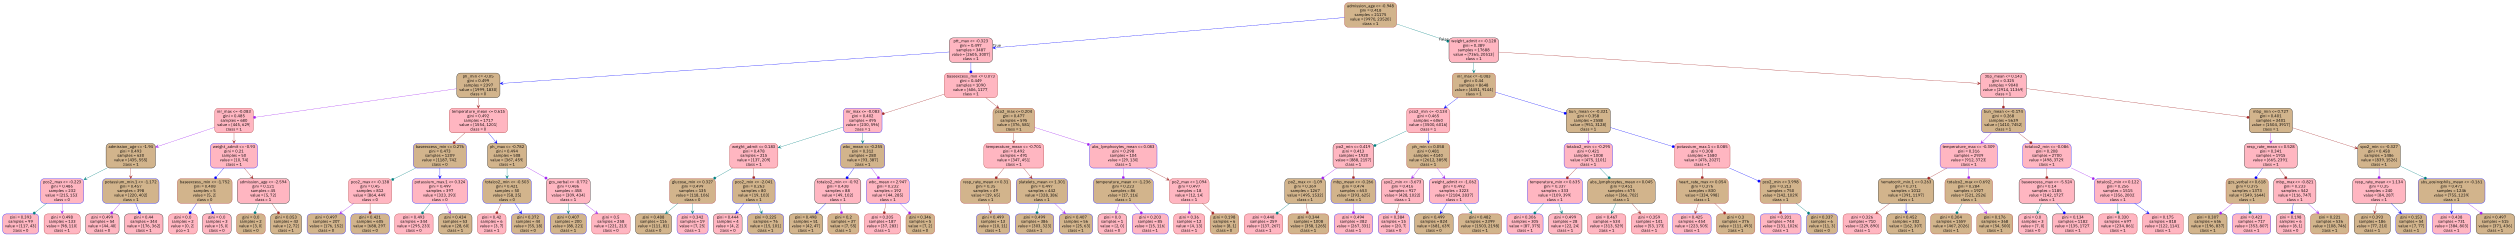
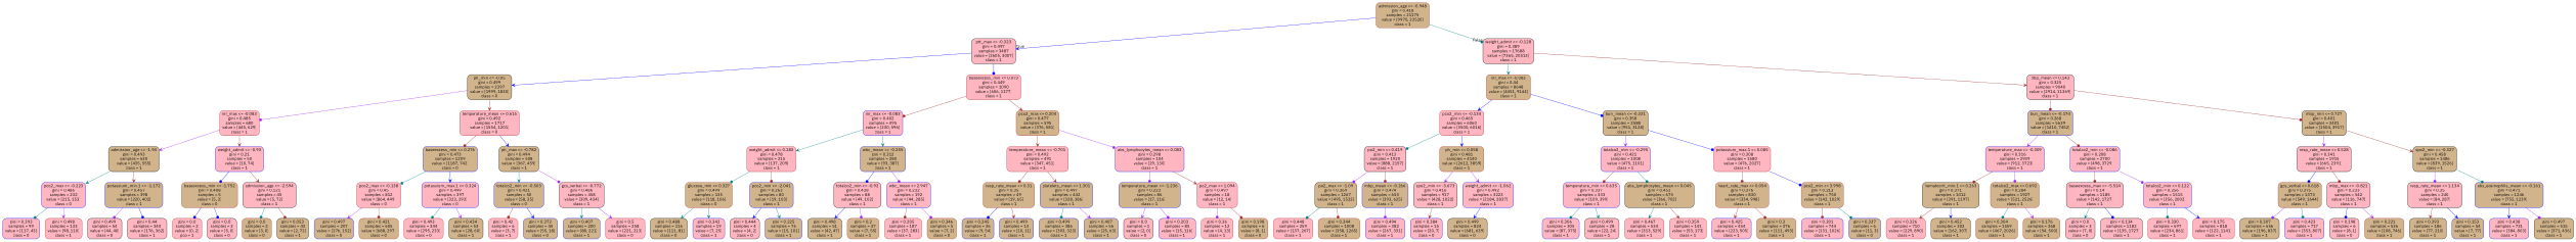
  digraph {
    fontname="IBM Plex Sans"
    node [color=brown fillcolor=lightpink fontname="IBM Plex Sans" shape=box style="filled, rounded"]
    edge [arrowhead=dot color=brown fontname="IBM Plex Sans"]
    n1 [fillcolor=tan label="admission_age <= -0.948\ngini = 0.418\nsamples = 21175\nvalue = [9970, 23520]\nclass = 1"]
    n2 [color=black label="ptt_max <= -0.323\ngini = 0.497\nsamples = 3487\nvalue = [2605, 3007]\nclass = 1"]
    n3 [color=black label="weight_admit <= -0.128\ngini = 0.389\nsamples = 17688\nvalue = [7365, 20513]\nclass = 1"]
    n4 [color=black fillcolor=tan label="ph_min <= -0.05\ngini = 0.499\nsamples = 2397\nvalue = [1999, 1830]\nclass = 0"]
    n5 [label="baseexcess_min <= 0.073\ngini = 0.449\nsamples = 1090\nvalue = [606, 1177]\nclass = 1"]
    n6 [fillcolor=tan label="inr_max <= -0.083\ngini = 0.44\nsamples = 8648\nvalue = [4451, 9144]\nclass = 1"]
    n7 [color=black label="dbp_mean <= 0.143\ngini = 0.325\nsamples = 9040\nvalue = [2914, 11369]\nclass = 1"]
    n8 [label="inr_max <= -0.083\ngini = 0.485\nsamples = 680\nvalue = [445, 629]\nclass = 1"]
    n9 [label="temperature_mean <= 0.615\ngini = 0.492\nsamples = 1717\nvalue = [1554, 1201]\nclass = 0"]
    n10 [color=blue label="inr_max <= -0.083\ngini = 0.402\nsamples = 495\nvalue = [230, 596]\nclass = 1"]
    n11 [fillcolor=tan label="pco2_max <= 0.204\ngini = 0.477\nsamples = 595\nvalue = [376, 581]\nclass = 1"]
    n12 [color=black fillcolor=tan label="admission_age <= -1.94\ngini = 0.493\nsamples = 630\nvalue = [435, 555]\nclass = 1"]
    n13 [color=blue label="weight_admit <= -0.93\ngini = 0.21\nsamples = 50\nvalue = [10, 74]\nclass = 1"]
    n14 [color=blue fillcolor=tan label="baseexcess_min <= 0.276\ngini = 0.473\nsamples = 1209\nvalue = [1187, 742]\nclass = 0"]
    n15 [color=black fillcolor=tan label="ph_max <= -0.782\ngini = 0.494\nsamples = 508\nvalue = [367, 459]\nclass = 1"]
    n16 [color=blue label="pco2_max <= -0.223\ngini = 0.486\nsamples = 232\nvalue = [215, 153]\nclass = 0"]
    n17 [color=blue fillcolor=tan label="potassium_min.1 <= -1.172\ngini = 0.457\nsamples = 398\nvalue = [220, 402]\nclass = 1"]
    n18 [fillcolor=tan label="baseexcess_min <= -1.752\ngini = 0.408\nsamples = 5\nvalue = [5, 2]\nclass = 0"]
    n19 [color=black label="admission_age <= -2.594\ngini = 0.121\nsamples = 45\nvalue = [5, 72]\nclass = 1"]
    n20 [color=blue label="gini = 0.393\nsamples = 99\nvalue = [117, 43]\nclass = 0"]
    n21 [label="gini = 0.498\nsamples = 133\nvalue = [98, 110]\nclass = 1"]
    n22 [color=black label="gini = 0.499\nsamples = 54\nvalue = [44, 40]\nclass = 0"]
    n23 [color=black label="gini = 0.44\nsamples = 344\nvalue = [176, 362]\nclass = 1"]
    n24 [label="gini = 0.0\nsamples = 2\nvalue = [0, 2]\npco = 1"]
    n25 [color=black label="gini = 0.0\nsamples = 3\nvalue = [5, 0]\nclass = 0"]
    n26 [fillcolor=tan label="gini = 0.0\nsamples = 2\nvalue = [3, 0]\nclass = 0"]
    n27 [color=black fillcolor=tan label="gini = 0.053\nsamples = 43\nvalue = [2, 72]\nclass = 1"]
    n28 [label="pco2_max <= -0.138\ngini = 0.45\nsamples = 812\nvalue = [864, 449]\nclass = 0"]
    n29 [color=blue label="potassium_max.1 <= 0.324\ngini = 0.499\nsamples = 397\nvalue = [323, 293]\nclass = 0"]
    n30 [color=blue fillcolor=tan label="totalco2_min <= -0.503\ngini = 0.421\nsamples = 50\nvalue = [58, 25]\nclass = 0"]
    n31 [color=black label="gcs_verbal <= -0.772\ngini = 0.486\nsamples = 458\nvalue = [309, 434]\nclass = 1"]
    n32 [color=blue fillcolor=tan label="gini = 0.497\nsamples = 207\nvalue = [176, 152]\nclass = 0"]
-   n33 [color=blue fillcolor=tan label="gini = 0.421\nsamples = 605\nvalue = [688, 297]\nclass = 0"]
+   n33 [fillcolor=tan label="gini = 0.421\nsamples = 605\nvalue = [688, 297]\nclass = 0"]
    n34 [label="gini = 0.493\nsamples = 344\nvalue = [295, 233]\nclass = 0"]
    n35 [color=black fillcolor=tan label="gini = 0.434\nsamples = 53\nvalue = [28, 60]\nclass = 1"]
    n36 [label="gini = 0.42\nsamples = 6\nvalue = [3, 7]\nclass = 1"]
    n37 [color=blue fillcolor=tan label="gini = 0.372\nsamples = 44\nvalue = [55, 18]\nclass = 0"]
    n38 [color=blue fillcolor=tan label="gini = 0.407\nsamples = 200\nvalue = [88, 221]\nclass = 1"]
    n39 [label="gini = 0.5\nsamples = 258\nvalue = [221, 213]\nclass = 0"]
    n40 [label="weight_admit <= 0.183\ngini = 0.478\nsamples = 215\nvalue = [137, 209]\nclass = 1"]
    n41 [color=blue fillcolor=tan label="wbc_mean <= -0.255\ngini = 0.312\nsamples = 280\nvalue = [93, 387]\nclass = 1"]
    n42 [label="temperature_mean <= -0.701\ngini = 0.492\nsamples = 491\nvalue = [347, 451]\nclass = 1"]
    n43 [color=blue label="abs_lymphocytes_mean <= 0.083\ngini = 0.298\nsamples = 104\nvalue = [29, 130]\nclass = 1"]
    n44 [fillcolor=tan label="glucose_min <= 0.327\ngini = 0.499\nsamples = 135\nvalue = [118, 106]\nclass = 0"]
    n45 [color=blue fillcolor=tan label="pco2_min <= -2.041\ngini = 0.263\nsamples = 80\nvalue = [19, 103]\nclass = 1"]
    n46 [color=black label="totalco2_min <= -0.92\ngini = 0.438\nsamples = 88\nvalue = [49, 102]\nclass = 1"]
    n47 [color=blue label="wbc_mean <= 2.947\ngini = 0.232\nsamples = 192\nvalue = [44, 285]\nclass = 1"]
    n48 [color=black fillcolor=tan label="gini = 0.488\nsamples = 116\nvalue = [111, 81]\nclass = 0"]
    n49 [color=blue label="gini = 0.342\nsamples = 19\nvalue = [7, 25]\nclass = 1"]
    n50 [color=black label="gini = 0.444\nsamples = 4\nvalue = [4, 2]\nclass = 0"]
    n51 [color=blue fillcolor=tan label="gini = 0.225\nsamples = 76\nvalue = [15, 101]\nclass = 1"]
    n52 [color=black fillcolor=tan label="gini = 0.498\nsamples = 51\nvalue = [42, 47]\nclass = 1"]
    n53 [fillcolor=tan label="gini = 0.2\nsamples = 37\nvalue = [7, 55]\nclass = 1"]
    n54 [label="gini = 0.205\nsamples = 187\nvalue = [37, 283]\nclass = 1"]
    n55 [fillcolor=tan label="gini = 0.346\nsamples = 5\nvalue = [7, 2]\nclass = 0"]
    n56 [fillcolor=tan label="resp_rate_mean <= 0.31\ngini = 0.35\nsamples = 49\nvalue = [19, 65]\nclass = 1"]
    n57 [color=blue fillcolor=tan label="platelets_mean <= 1.301\ngini = 0.497\nsamples = 442\nvalue = [328, 386]\nclass = 1"]
    n58 [color=blue fillcolor=tan label="temperature_mean <= -1.236\ngini = 0.223\nsamples = 86\nvalue = [17, 116]\nclass = 1"]
    n59 [label="po2_max <= 1.094\ngini = 0.497\nsamples = 18\nvalue = [12, 14]\nclass = 1"]
+   n60 [color=blue fillcolor=tan label="gini = 0.245\nsamples = 36\nvalue = [9, 54]\nclass = 1"]
    n61 [color=blue fillcolor=tan label="gini = 0.499\nsamples = 13\nvalue = [10, 11]\nclass = 1"]
    n62 [color=blue fillcolor=tan label="gini = 0.499\nsamples = 386\nvalue = [303, 323]\nclass = 1"]
    n63 [color=blue fillcolor=tan label="gini = 0.407\nsamples = 56\nvalue = [25, 63]\nclass = 1"]
    n64 [color=black label="gini = 0.0\nsamples = 1\nvalue = [2, 0]\nclass = 0"]
    n65 [color=blue label="gini = 0.203\nsamples = 85\nvalue = [15, 116]\nclass = 1"]
    n66 [label="gini = 0.36\nsamples = 12\nvalue = [4, 13]\nclass = 1"]
    n67 [fillcolor=tan label="gini = 0.198\nsamples = 6\nvalue = [8, 1]\nclass = 0"]
    n68 [label="pco2_min <= -0.134\ngini = 0.465\nsamples = 6060\nvalue = [3500, 6016]\nclass = 1"]
    n69 [color=black fillcolor=tan label="bun_mean <= -0.321\ngini = 0.358\nsamples = 2588\nvalue = [951, 3128]\nclass = 1"]
    n70 [color=blue fillcolor=tan label="bun_mean <= -0.174\ngini = 0.268\nsamples = 5639\nvalue = [1410, 7452]\nclass = 1"]
    n71 [color=black fillcolor=tan label="mbp_min <= 0.727\ngini = 0.401\nsamples = 3401\nvalue = [1504, 3917]\nclass = 1"]
    n72 [color=black label="po2_min <= 0.419\ngini = 0.413\nsamples = 1920\nvalue = [888, 2157]\nclass = 1"]
    n73 [fillcolor=tan label="ph_min <= 0.058\ngini = 0.481\nsamples = 4140\nvalue = [2612, 3859]\nclass = 1"]
    n74 [color=blue label="totalco2_min <= -0.295\ngini = 0.421\nsamples = 1008\nvalue = [475, 1101]\nclass = 1"]
    n75 [label="potassium_max.1 <= 0.085\ngini = 0.308\nsamples = 1580\nvalue = [476, 2027]\nclass = 1"]
    n76 [color=black fillcolor=tan label="po2_max <= -1.09\ngini = 0.369\nsamples = 1267\nvalue = [495, 1532]\nclass = 1"]
    n77 [color=blue fillcolor=tan label="mbp_mean <= -0.266\ngini = 0.474\nsamples = 653\nvalue = [393, 625]\nclass = 1"]
    n78 [color=black label="spo2_min <= -3.673\ngini = 0.416\nsamples = 917\nvalue = [428, 1022]\nclass = 1"]
    n79 [color=blue label="weight_admit <= -1.062\ngini = 0.492\nsamples = 3223\nvalue = [2184, 2837]\nclass = 1"]
    n80 [label="gini = 0.448\nsamples = 259\nvalue = [137, 267]\nclass = 1"]
    n81 [fillcolor=tan label="gini = 0.344\nsamples = 1008\nvalue = [358, 1265]\nclass = 1"]
    n82 [color=blue label="gini = 0.494\nsamples = 382\nvalue = [267, 331]\nclass = 1"]
    n83 [color=blue label="gini = 0.384\nsamples = 15\nvalue = [20, 7]\nclass = 0"]
    n84 [color=black fillcolor=tan label="gini = 0.499\nsamples = 824\nvalue = [681, 639]\nclass = 0"]
-   n85 [fillcolor=tan label="gini = 0.482\nsamples = 2399\nvalue = [1503, 2198]\nclass = 1"]
    n86 [color=blue label="temperature_min <= 0.635\ngini = 0.337\nsamples = 333\nvalue = [109, 399]\nclass = 1"]
    n87 [color=black fillcolor=tan label="abs_lymphocytes_mean <= 0.045\ngini = 0.451\nsamples = 675\nvalue = [366, 702]\nclass = 1"]
    n88 [fillcolor=tan label="heart_rate_max <= 0.054\ngini = 0.376\nsamples = 830\nvalue = [334, 998]\nclass = 1"]
    n89 [fillcolor=tan label="pco2_min <= 3.998\ngini = 0.213\nsamples = 750\nvalue = [142, 1029]\nclass = 1"]
    n90 [color=blue label="gini = 0.306\nsamples = 305\nvalue = [87, 375]\nclass = 1"]
    n91 [color=black label="gini = 0.499\nsamples = 28\nvalue = [22, 24]\nclass = 1"]
    n92 [label="gini = 0.467\nsamples = 534\nvalue = [313, 529]\nclass = 1"]
    n93 [label="gini = 0.359\nsamples = 141\nvalue = [53, 173]\nclass = 1"]
    n94 [color=blue label="gini = 0.425\nsamples = 454\nvalue = [223, 505]\nclass = 1"]
    n95 [fillcolor=tan label="gini = 0.3\nsamples = 376\nvalue = [111, 493]\nclass = 1"]
    n96 [color=blue label="gini = 0.201\nsamples = 744\nvalue = [131, 1026]\nclass = 1"]
    n97 [color=blue fillcolor=tan label="gini = 0.337\nsamples = 6\nvalue = [11, 3]\nclass = 0"]
    n98 [color=blue label="temperature_max <= -0.309\ngini = 0.316\nsamples = 2939\nvalue = [912, 3723]\nclass = 1"]
    n99 [color=blue label="totalco2_min <= -0.086\ngini = 0.208\nsamples = 2700\nvalue = [498, 3729]\nclass = 1"]
    n100 [color=black label="resp_rate_mean <= 0.528\ngini = 0.341\nsamples = 1915\nvalue = [665, 2391]\nclass = 1"]
    n101 [color=black fillcolor=tan label="spo2_min <= -0.327\ngini = 0.458\nsamples = 1486\nvalue = [839, 1526]\nclass = 1"]
    n102 [color=black fillcolor=tan label="hematocrit_min.1 <= 0.263\ngini = 0.371\nsamples = 1012\nvalue = [391, 1197]\nclass = 1"]
    n103 [fillcolor=tan label="totalco2_max <= 0.692\ngini = 0.284\nsamples = 1927\nvalue = [521, 2526]\nclass = 1"]
    n104 [color=black label="baseexcess_max <= -5.524\ngini = 0.14\nsamples = 1185\nvalue = [142, 1727]\nclass = 1"]
    n105 [color=blue label="totalco2_min <= 0.122\ngini = 0.256\nsamples = 1515\nvalue = [356, 2002]\nclass = 1"]
    n106 [label="gini = 0.326\nsamples = 710\nvalue = [229, 890]\nclass = 1"]
    n107 [color=black fillcolor=tan label="gini = 0.452\nsamples = 302\nvalue = [162, 307]\nclass = 1"]
    n108 [fillcolor=tan label="gini = 0.304\nsamples = 1559\nvalue = [467, 2026]\nclass = 1"]
    n109 [fillcolor=tan label="gini = 0.176\nsamples = 368\nvalue = [54, 500]\nclass = 1"]
    n110 [color=black label="gini = 0.0\nsamples = 3\nvalue = [7, 0]\nclass = 0"]
    n111 [color=black label="gini = 0.134\nsamples = 1182\nvalue = [135, 1727]\nclass = 1"]
    n112 [label="gini = 0.330\nsamples = 697\nvalue = [234, 861]\nclass = 1"]
    n113 [label="gini = 0.175\nsamples = 818\nvalue = [122, 1141]\nclass = 1"]
    n114 [fillcolor=tan label="gcs_verbal <= 0.618\ngini = 0.375\nsamples = 1373\nvalue = [549, 1644]\nclass = 1"]
    n115 [color=black label="mbp_max <= -0.821\ngini = 0.233\nsamples = 542\nvalue = [116, 747]\nclass = 1"]
    n116 [color=black label="resp_rate_mean <= 1.134\ngini = 0.35\nsamples = 240\nvalue = [84, 287]\nclass = 1"]
    n117 [color=blue fillcolor=tan label="abs_eosinophils_mean <= -0.161\ngini = 0.471\nsamples = 1246\nvalue = [755, 1239]\nclass = 1"]
    n118 [color=black fillcolor=tan label="gini = 0.307\nsamples = 656\nvalue = [196, 837]\nclass = 1"]
    n119 [color=blue label="gini = 0.423\nsamples = 717\nvalue = [353, 807]\nclass = 1"]
    n120 [color=black label="gini = 0.198\nsamples = 6\nvalue = [8, 1]\nclass = 0"]
    n121 [fillcolor=tan label="gini = 0.221\nsamples = 536\nvalue = [108, 746]\nclass = 1"]
    n122 [color=black fillcolor=tan label="gini = 0.393\nsamples = 186\nvalue = [77, 210]\nclass = 1"]
    n123 [color=blue fillcolor=tan label="gini = 0.153\nsamples = 54\nvalue = [7, 77]\nclass = 1"]
    n124 [color=blue label="gini = 0.438\nsamples = 731\nvalue = [384, 803]\nclass = 1"]
    n125 [color=black fillcolor=tan label="gini = 0.497\nsamples = 515\nvalue = [371, 436]\nclass = 1"]
    n1 -> n2 [arrowhead=vee color=blue headlabel=True labelangle=45 labeldistance=2.5]
    n1 -> n3 [color=teal headlabel=False labelangle=-45 labeldistance=2.5]
    n2 -> n4 [arrowhead=vee color=blue]
    n2 -> n5 [color=blue]
    n3 -> n6 [arrowhead=vee color=teal]
    n3 -> n7 [arrowhead=vee]
    n4 -> n8 [color=purple]
    n4 -> n9 [arrowhead=vee]
    n5 -> n10
    n5 -> n11 [arrowhead=vee]
    n6 -> n68 [arrowhead=vee color=blue]
    n6 -> n69 [color=blue]
    n7 -> n70
    n7 -> n71
    n8 -> n12 [arrowhead=vee color=purple]
    n8 -> n13 [arrowhead=vee]
    n9 -> n14
    n9 -> n15 [arrowhead=vee color=blue]
    n10 -> n40 [arrowhead=vee color=teal]
    n10 -> n41 [arrowhead=vee color=teal]
    n11 -> n42 [arrowhead=vee]
    n11 -> n43 [color=purple]
    n12 -> n16 [arrowhead=vee color=teal]
    n12 -> n17 [arrowhead=vee]
    n13 -> n18 [color=blue]
    n13 -> n19 [arrowhead=vee]
    n14 -> n28 [color=teal]
    n14 -> n29 [arrowhead=vee color=blue]
    n15 -> n30 [arrowhead=vee color=teal]
    n15 -> n31 [color=purple]
    n16 -> n20 [color=teal]
    n16 -> n21 [arrowhead=vee color=purple]
    n17 -> n22 [color=purple]
    n17 -> n23 [color=blue]
    n18 -> n24 [color=blue]
    n18 -> n25 [color=blue]
    n19 -> n26 [color=teal]
    n19 -> n27
    n28 -> n32 [arrowhead=vee color=purple]
    n28 -> n33
    n29 -> n34 [color=teal]
    n29 -> n35 [arrowhead=vee color=purple]
    n30 -> n36
    n30 -> n37 [arrowhead=vee color=blue]
    n31 -> n38 [arrowhead=vee color=teal]
    n31 -> n39 [arrowhead=vee color=purple]
    n40 -> n44 [color=teal]
    n40 -> n45
    n41 -> n46 [color=blue]
    n41 -> n47 [color=purple]
    n42 -> n56
    n42 -> n57 [arrowhead=vee]
    n43 -> n58 [color=purple]
    n43 -> n59 [arrowhead=vee]
    n44 -> n48 [arrowhead=vee color=teal]
    n44 -> n49 [arrowhead=vee color=teal]
    n45 -> n50 [arrowhead=vee color=blue]
    n45 -> n51 [arrowhead=vee color=teal]
    n46 -> n52 [arrowhead=vee color=blue]
    n46 -> n53 [color=purple]
    n47 -> n54
    n47 -> n55 [color=purple]
+   n56 -> n60 [color=blue]
    n56 -> n61 [arrowhead=vee]
    n57 -> n62 [color=teal]
    n57 -> n63 [arrowhead=vee color=purple]
    n58 -> n64 [arrowhead=vee color=purple]
    n58 -> n65 [color=purple]
    n59 -> n66 [color=purple]
    n59 -> n67
    n68 -> n72 [color=teal]
    n68 -> n73 [arrowhead=vee color=blue]
    n69 -> n74 [arrowhead=vee color=purple]
    n69 -> n75 [color=blue]
    n70 -> n98 [arrowhead=vee color=purple]
    n70 -> n99
    n71 -> n100 [arrowhead=vee color=purple]
    n71 -> n101 [arrowhead=vee]
    n72 -> n76 [color=purple]
    n72 -> n77
    n73 -> n78 [arrowhead=vee color=purple]
    n73 -> n79 [arrowhead=vee color=purple]
    n74 -> n86
    n74 -> n87 [color=teal]
    n75 -> n88
    n75 -> n89 [color=blue]
    n76 -> n80 [color=teal]
    n76 -> n81
    n77 -> n82 [color=purple]
    n78 -> n83 [arrowhead=vee]
    n79 -> n84 [arrowhead=vee color=blue]
-   n79 -> n85 [arrowhead=vee color=teal]
    n86 -> n90 [color=teal]
    n86 -> n91 [arrowhead=vee color=teal]
    n87 -> n92 [arrowhead=vee color=teal]
    n87 -> n93 [arrowhead=vee]
    n88 -> n94 [arrowhead=vee]
    n88 -> n95
    n89 -> n96
    n89 -> n97 [color=teal]
    n98 -> n102
    n98 -> n103 [color=purple]
    n99 -> n104
    n99 -> n105 [color=purple]
    n100 -> n114 [color=blue]
    n100 -> n115
    n101 -> n116 [color=purple]
    n101 -> n117 [color=teal]
    n102 -> n106 [arrowhead=vee]
    n102 -> n107 [arrowhead=vee color=blue]
    n103 -> n108 [color=teal]
    n103 -> n109 [arrowhead=vee color=purple]
    n104 -> n110 [arrowhead=vee color=teal]
    n104 -> n111 [color=blue]
    n105 -> n112 [color=teal]
    n105 -> n113 [arrowhead=vee color=blue]
    n114 -> n118 [color=purple]
    n114 -> n119 [color=teal]
    n115 -> n120 [color=blue]
    n115 -> n121 [arrowhead=vee color=purple]
    n116 -> n122 [arrowhead=vee]
    n116 -> n123 [arrowhead=vee color=blue]
    n117 -> n124 [arrowhead=vee color=blue]
    n117 -> n125 [color=purple]
  }
